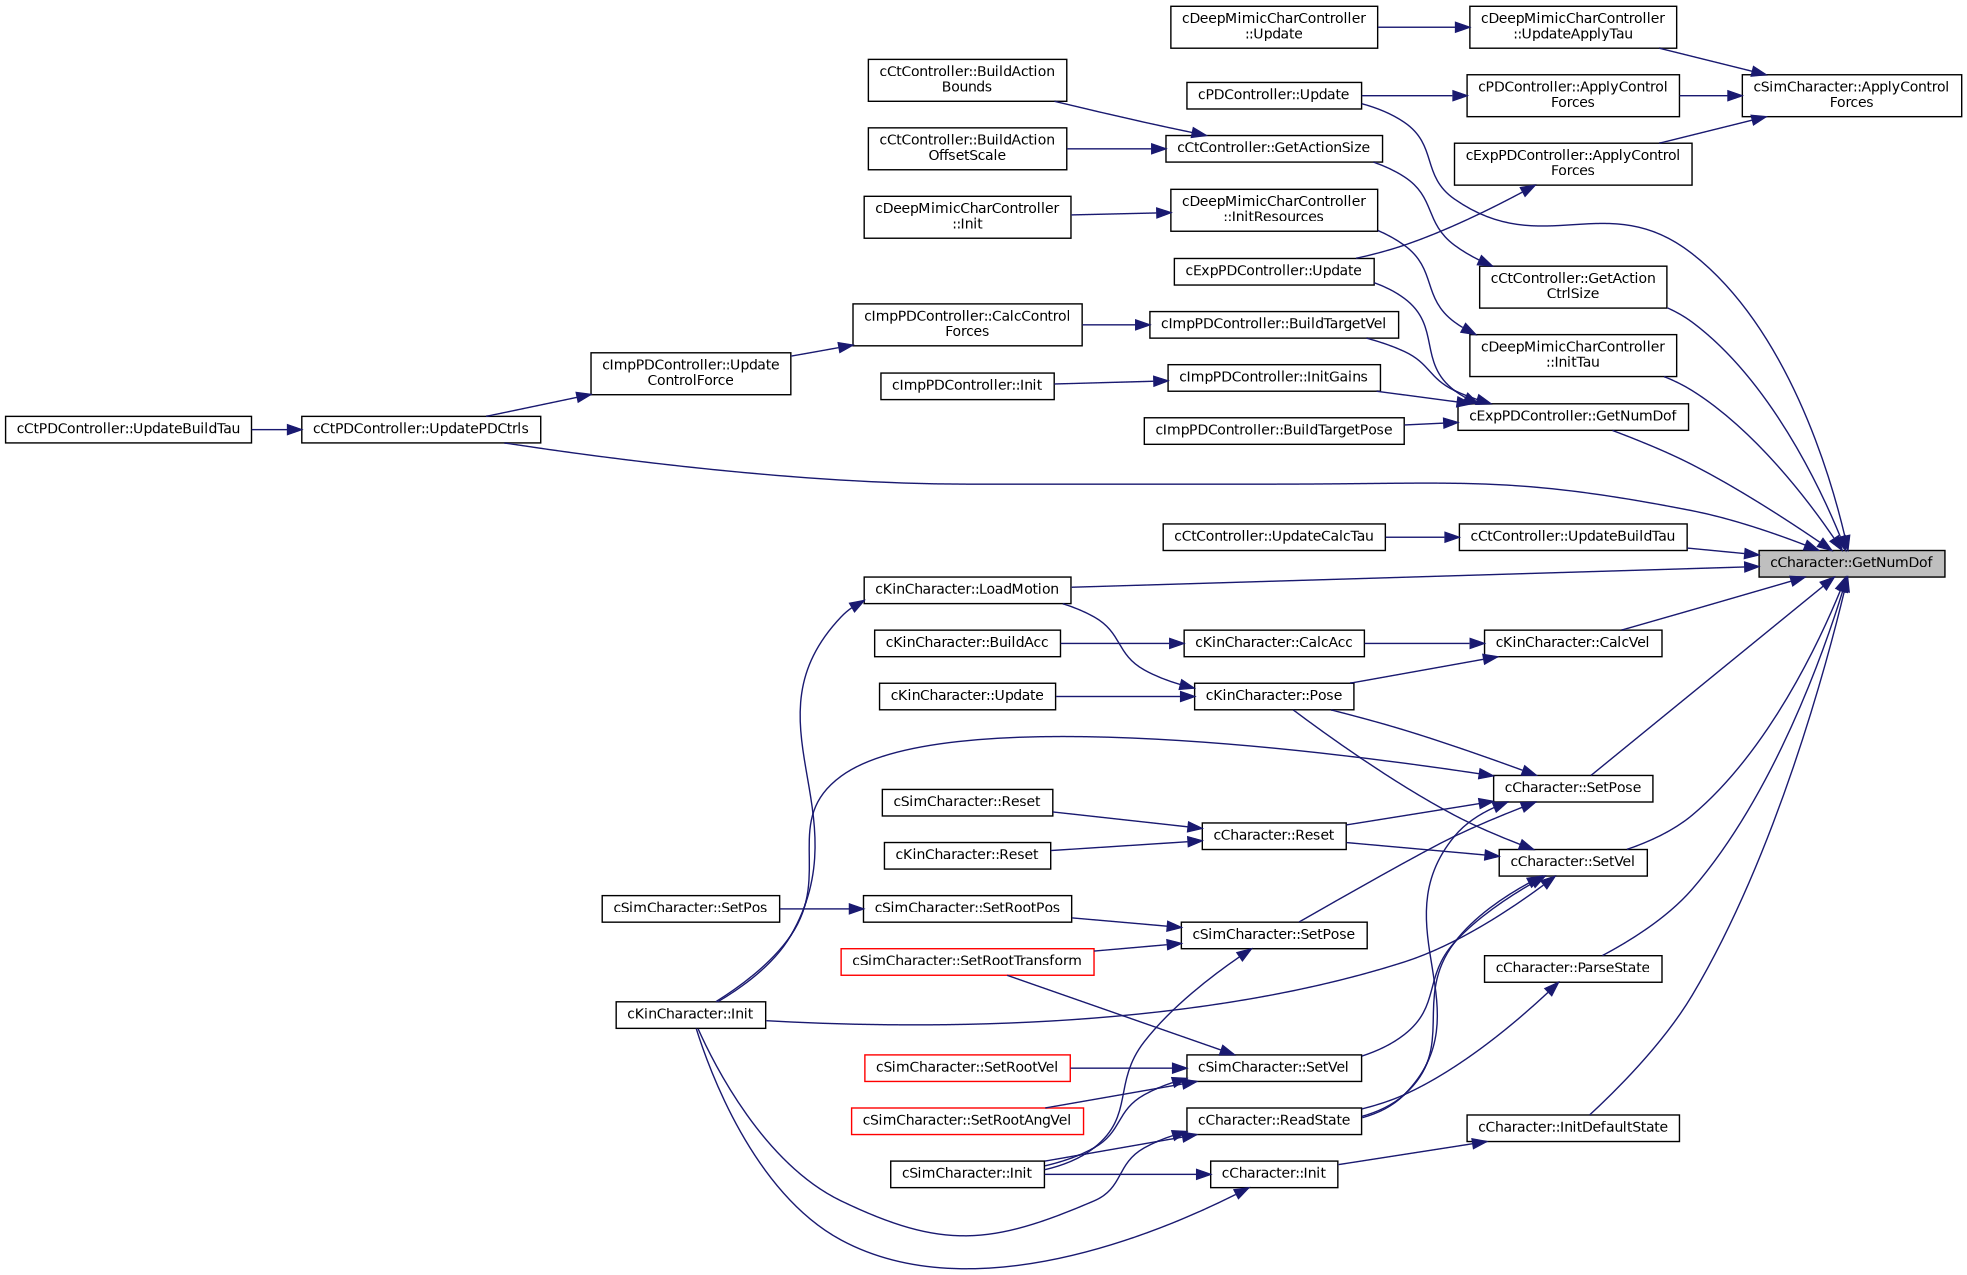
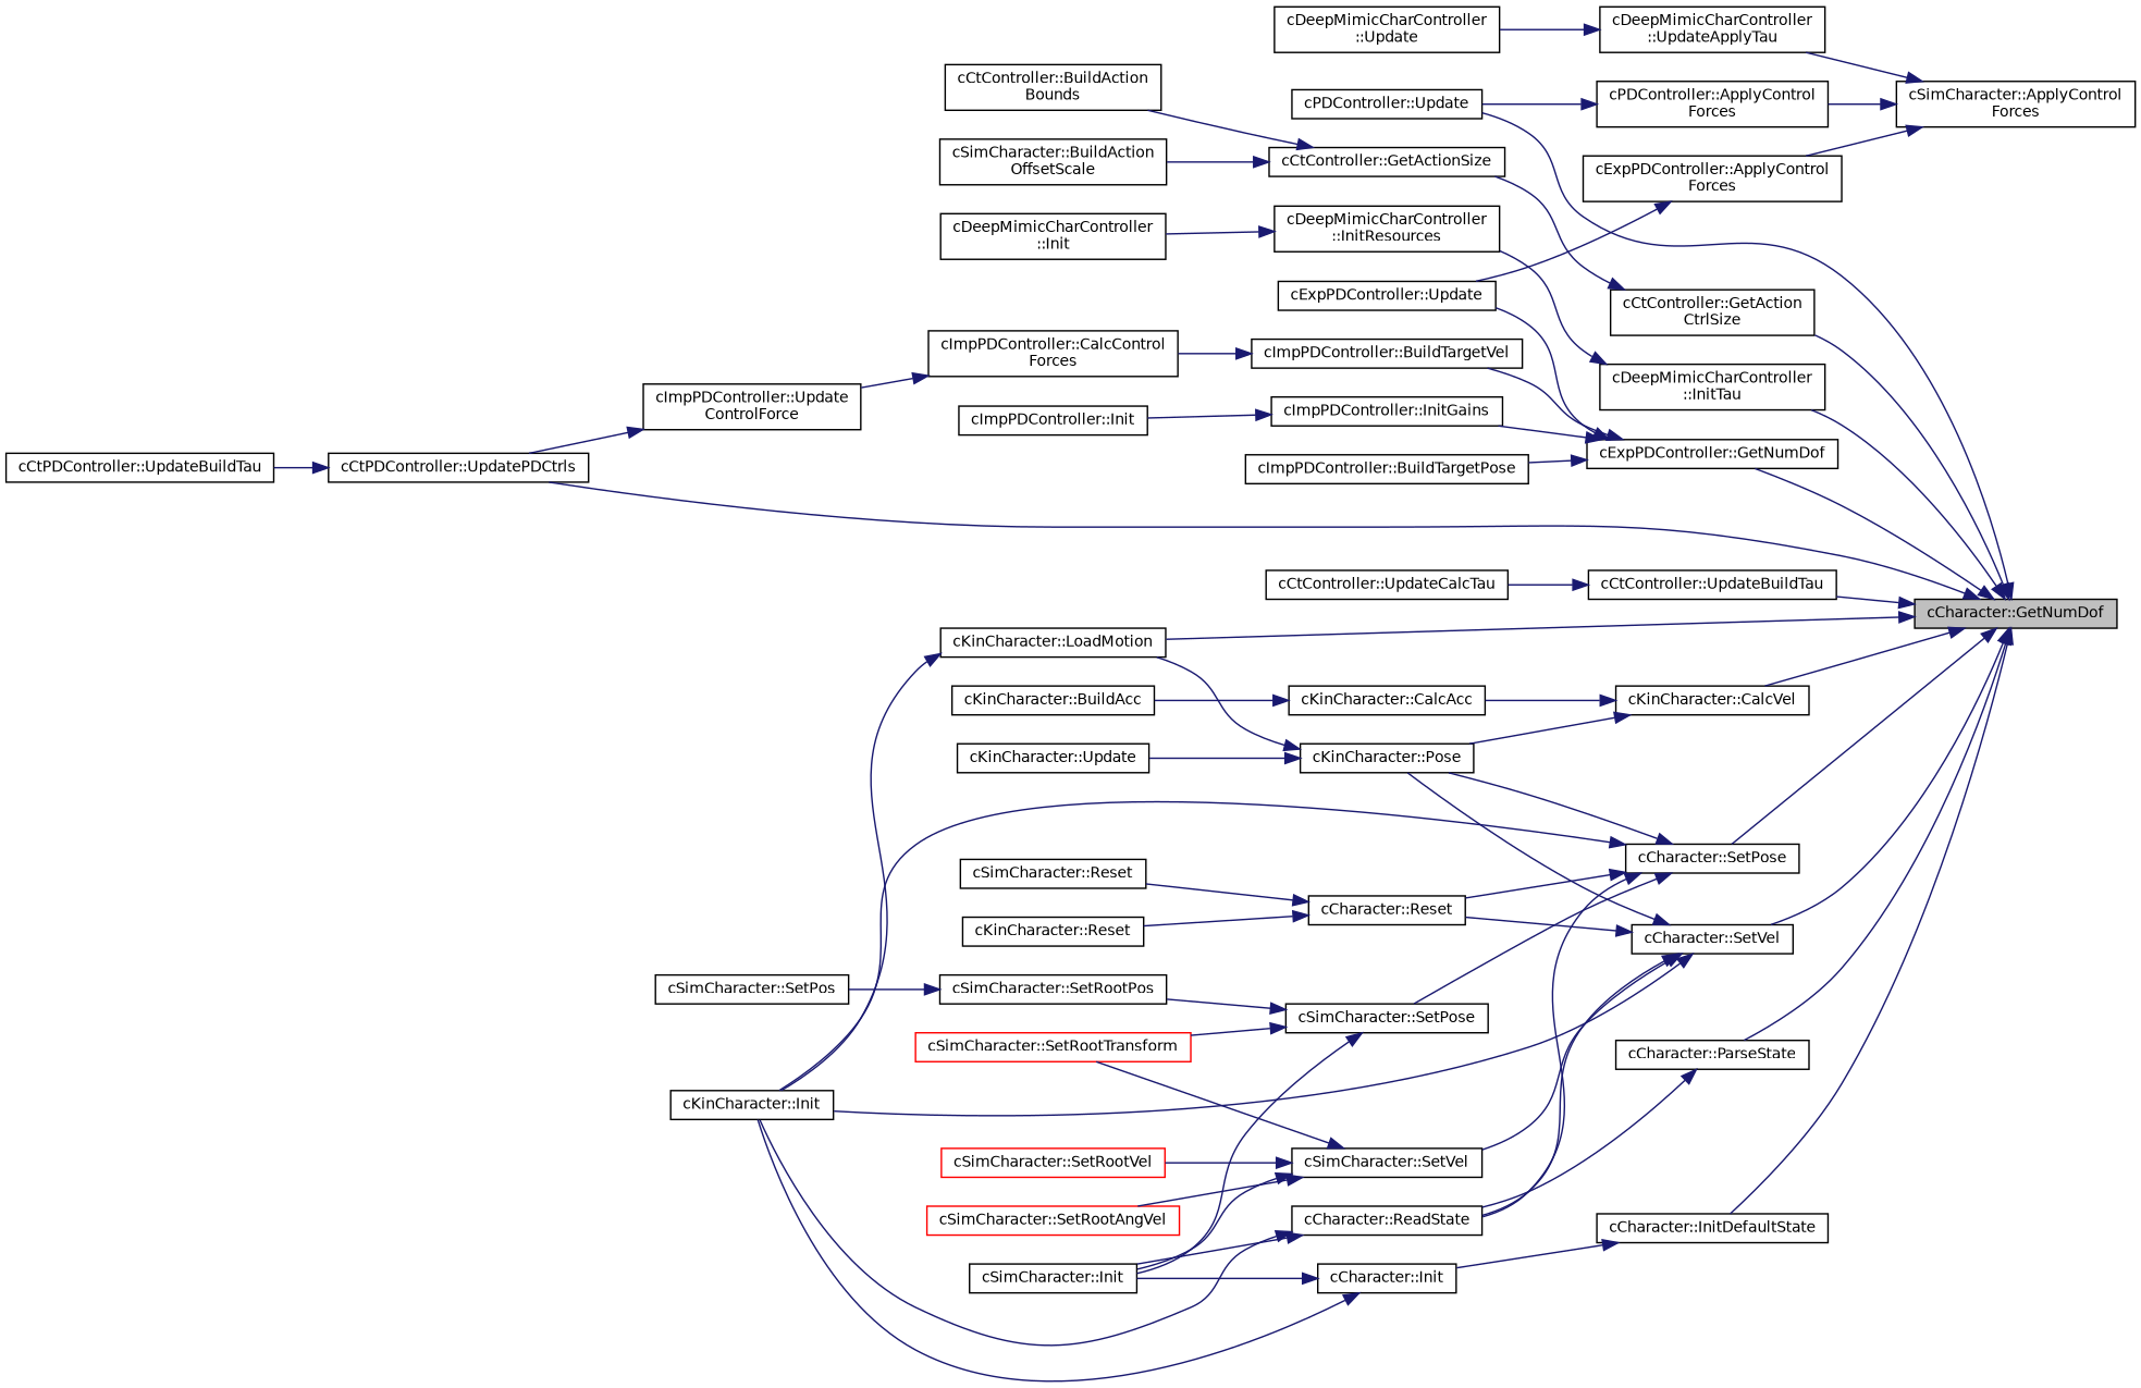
  digraph {
    rankdir=RL
    node [color=black fillcolor=white fontname=Helvetica fontsize=10 shape=record style=filled]
    edge [color=midnightblue dir=back fontname=Helvetica fontsize=10 labelfontname=Helvetica labelfontsize=10 style=solid]
    n1 [fillcolor=grey75 fontcolor=black height=0.2 label="cCharacter::GetNumDof" width=0.4]
    n2 [height=0.2 label="cPDController::Update" width=0.4]
    n3 [height=0.2 label="cKinCharacter::CalcVel" width=0.4]
    n4 [height=0.2 label="cKinCharacter::LoadMotion" width=0.4]
    n5 [height=0.2 label="cCtController::GetAction\lCtrlSize" width=0.4]
    n6 [height=0.2 label="cExpPDController::GetNumDof" width=0.4]
    n7 [height=0.2 label="cCtPDController::UpdatePDCtrls" width=0.4]
    n8 [height=0.2 label="cCharacter::InitDefaultState" width=0.4]
    n9 [height=0.2 label="cDeepMimicCharController\l::InitTau" width=0.4]
    n10 [height=0.2 label="cCharacter::ParseState" width=0.4]
    n11 [height=0.2 label="cCharacter::SetPose" width=0.4]
    n12 [height=0.2 label="cCharacter::SetVel" width=0.4]
    n13 [height=0.2 label="cCtController::UpdateBuildTau" width=0.4]
    n14 [height=0.2 label="cSimCharacter::ApplyControl\lForces" width=0.4]
    n15 [height=0.2 label="cExpPDController::ApplyControl\lForces" width=0.4]
    n16 [height=0.2 label="cPDController::ApplyControl\lForces" width=0.4]
    n17 [height=0.2 label="cDeepMimicCharController\l::UpdateApplyTau" width=0.4]
    n18 [height=0.2 label="cKinCharacter::CalcAcc" width=0.4]
    n19 [height=0.2 label="cKinCharacter::Pose" width=0.4]
    n20 [height=0.2 label="cKinCharacter::Init" width=0.4]
    n21 [height=0.2 label="cCtController::GetActionSize" width=0.4]
    n22 [height=0.2 label="cExpPDController::Update" width=0.4]
    n23 [height=0.2 label="cImpPDController::BuildTargetPose" width=0.4]
    n24 [height=0.2 label="cImpPDController::BuildTargetVel" width=0.4]
    n25 [height=0.2 label="cImpPDController::InitGains" width=0.4]
    n26 [height=0.2 label="cCtPDController::UpdateBuildTau" width=0.4]
    n27 [height=0.2 label="cCharacter::Init" width=0.4]
    n28 [height=0.2 label="cDeepMimicCharController\l::InitResources" width=0.4]
    n29 [height=0.2 label="cCharacter::ReadState" width=0.4]
    n30 [height=0.2 label="cCharacter::Reset" width=0.4]
    n31 [height=0.2 label="cSimCharacter::SetPose" width=0.4]
    n32 [height=0.2 label="cSimCharacter::SetVel" width=0.4]
    n33 [height=0.2 label="cCtController::UpdateCalcTau" width=0.4]
    n34 [height=0.2 label="cDeepMimicCharController\l::Update" width=0.4]
    n35 [height=0.2 label="cKinCharacter::BuildAcc" width=0.4]
    n36 [height=0.2 label="cKinCharacter::Update" width=0.4]
    n37 [height=0.2 label="cCtController::BuildAction\lBounds" width=0.4]
-   n38 [height=0.2 label="cCtController::BuildAction\lOffsetScale" width=0.4]
+   n38 [height=0.2 label="cSimCharacter::BuildAction\lOffsetScale" width=0.4]
    n39 [height=0.2 label="cImpPDController::CalcControl\lForces" width=0.4]
    n40 [height=0.2 label="cImpPDController::Init" width=0.4]
    n41 [height=0.2 label="cImpPDController::Update\lControlForce" width=0.4]
    n42 [height=0.2 label="cSimCharacter::Init" width=0.4]
    n43 [height=0.2 label="cDeepMimicCharController\l::Init" width=0.4]
    n44 [height=0.2 label="cKinCharacter::Reset" width=0.4]
    n45 [height=0.2 label="cSimCharacter::Reset" width=0.4]
    n46 [height=0.2 label="cSimCharacter::SetRootPos" width=0.4]
    n47 [color=red height=0.2 label="cSimCharacter::SetRootTransform" width=0.4]
    n48 [height=0.2 label="cSimCharacter::SetPos" width=0.4]
    n49 [color=red height=0.2 label="cSimCharacter::SetRootAngVel" width=0.4]
    n50 [color=red height=0.2 label="cSimCharacter::SetRootVel" width=0.4]
    n1 -> n2
    n1 -> n3
    n1 -> n4
    n1 -> n5
    n1 -> n6
    n1 -> n7
    n1 -> n8
    n1 -> n9
    n1 -> n10
    n1 -> n11
    n1 -> n12
    n1 -> n13
    n3 -> n18
    n3 -> n19
    n4 -> n20
    n5 -> n21
    n6 -> n22
    n6 -> n23
    n6 -> n24
    n6 -> n25
    n7 -> n26
    n8 -> n27
    n9 -> n28
    n10 -> n29
    n11 -> n19
    n11 -> n20
    n11 -> n29
    n11 -> n30
    n11 -> n31
    n12 -> n19
    n12 -> n20
    n12 -> n29
    n12 -> n30
    n12 -> n32
    n13 -> n33
    n14 -> n15
    n14 -> n16
    n14 -> n17
    n15 -> n22
    n16 -> n2
    n17 -> n34
    n18 -> n35
    n19 -> n4
    n19 -> n36
    n21 -> n37
    n21 -> n38
    n24 -> n39
    n25 -> n40
    n27 -> n20
    n27 -> n42
    n28 -> n43
    n29 -> n20
    n29 -> n42
    n30 -> n44
    n30 -> n45
    n31 -> n42
    n31 -> n46
    n31 -> n47
    n32 -> n42
    n32 -> n47
    n32 -> n49
    n32 -> n50
    n39 -> n41
    n41 -> n7
    n46 -> n48
  }
